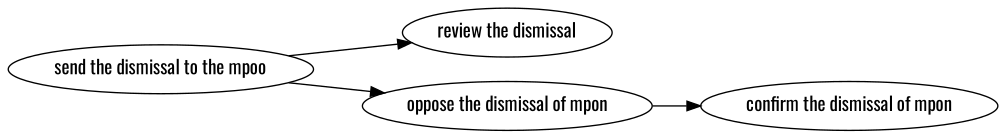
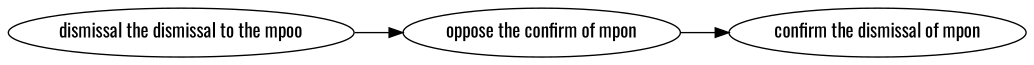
  strict digraph {
    fontname=Oswald
    rankdir=LR
    node [fontname=Oswald]
    edge [attrs="{'type': 'flow', 'label': 'flow'}" fontname=Oswald]
-   "send the dismissal to the mpoo" [attrs="{'type': 'Activity', 'label': 'send the dismissal to the mpoo'}"]
-   "review the dismissal" [attrs="{'type': 'Activity', 'label': 'review the dismissal'}"]
-   "oppose the dismissal of mpon" [attrs="{'type': 'Activity', 'label': 'oppose the dismissal of mpon'}"]
+   "send the dismissal to the mpoo" [attrs="{'type': 'Activity', 'label': 'send the dismissal to the mpoo'}" label="dismissal the dismissal to the mpoo"]
+   "oppose the dismissal of mpon" [attrs="{'type': 'Activity', 'label': 'oppose the dismissal of mpon'}" label="oppose the confirm of mpon"]
    "confirm the dismissal of mpon" [attrs="{'type': 'Activity', 'label': 'confirm the dismissal of mpon'}"]
-   "send the dismissal to the mpoo" -> "review the dismissal"
    "send the dismissal to the mpoo" -> "oppose the dismissal of mpon"
    "oppose the dismissal of mpon" -> "confirm the dismissal of mpon"
  }
